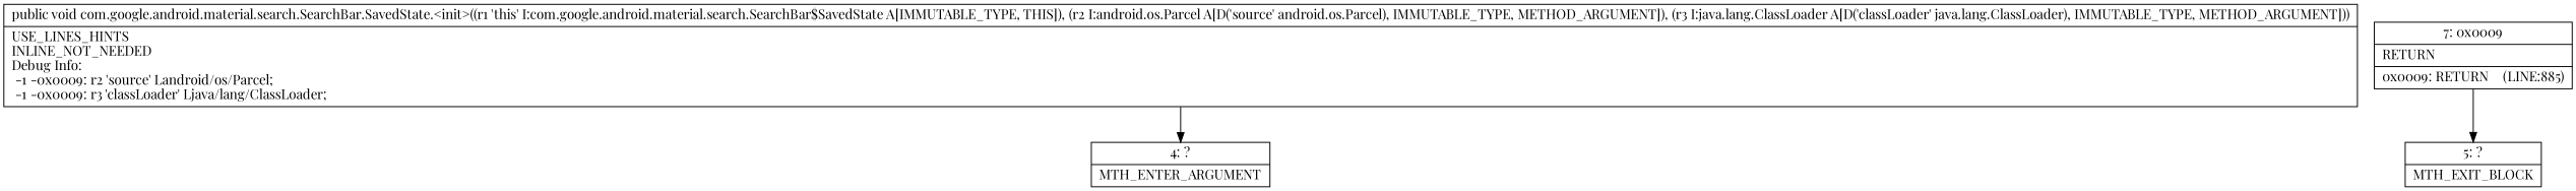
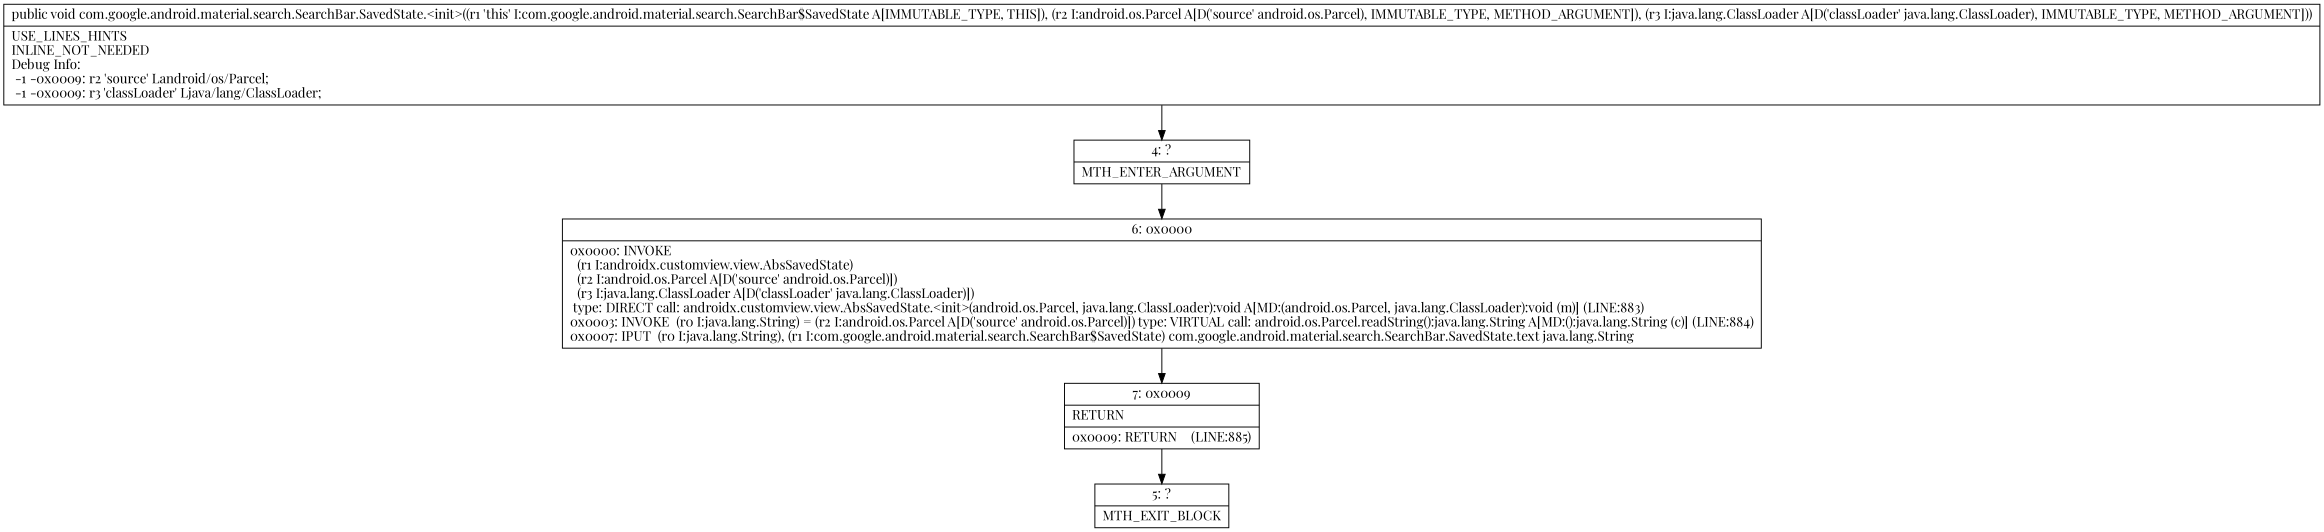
  digraph {
    fontname="Playfair Display"
    node [fontname="Playfair Display" shape=record]
    edge [fontname="Playfair Display"]
    n1 [label="{4\:\ ?|MTH_ENTER_ARGUMENT\l}"]
+   n2 [label="{6\:\ 0x0000|0x0000: INVOKE  \l  (r1 I:androidx.customview.view.AbsSavedState)\l  (r2 I:android.os.Parcel A[D('source' android.os.Parcel)])\l  (r3 I:java.lang.ClassLoader A[D('classLoader' java.lang.ClassLoader)])\l type: DIRECT call: androidx.customview.view.AbsSavedState.\<init\>(android.os.Parcel, java.lang.ClassLoader):void A[MD:(android.os.Parcel, java.lang.ClassLoader):void (m)] (LINE:883)\l0x0003: INVOKE  (r0 I:java.lang.String) = (r2 I:android.os.Parcel A[D('source' android.os.Parcel)]) type: VIRTUAL call: android.os.Parcel.readString():java.lang.String A[MD:():java.lang.String (c)] (LINE:884)\l0x0007: IPUT  (r0 I:java.lang.String), (r1 I:com.google.android.material.search.SearchBar$SavedState) com.google.android.material.search.SearchBar.SavedState.text java.lang.String \l}"]
    n3 [label="{7\:\ 0x0009|RETURN\l|0x0009: RETURN    (LINE:885)\l}"]
    n4 [label="{5\:\ ?|MTH_EXIT_BLOCK\l}"]
    n5 [label="{public void com.google.android.material.search.SearchBar.SavedState.\<init\>((r1 'this' I:com.google.android.material.search.SearchBar$SavedState A[IMMUTABLE_TYPE, THIS]), (r2 I:android.os.Parcel A[D('source' android.os.Parcel), IMMUTABLE_TYPE, METHOD_ARGUMENT]), (r3 I:java.lang.ClassLoader A[D('classLoader' java.lang.ClassLoader), IMMUTABLE_TYPE, METHOD_ARGUMENT]))  | USE_LINES_HINTS\lINLINE_NOT_NEEDED\lDebug Info:\l  \-1 \-0x0009: r2 'source' Landroid\/os\/Parcel;\l  \-1 \-0x0009: r3 'classLoader' Ljava\/lang\/ClassLoader;\l}"]
+   n1 -> n2
+   n2 -> n3
    n3 -> n4
    n5 -> n1
  }
